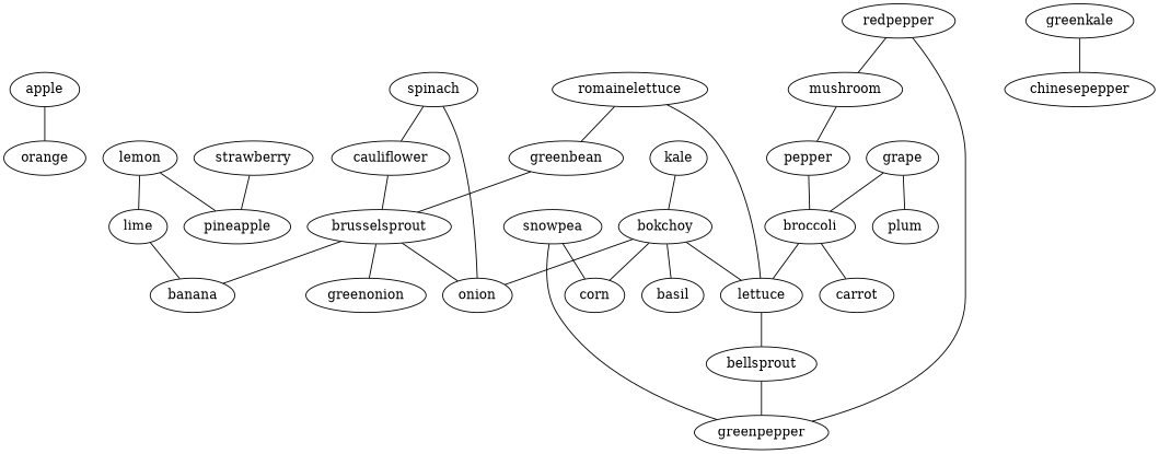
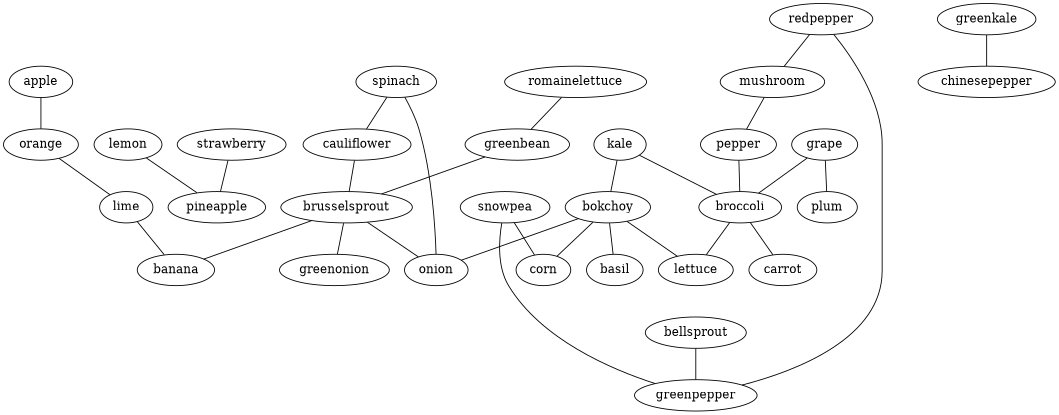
  strict graph {
    edge [weight=1]
    redpepper
    mushroom
    greenpepper
    pepper
    kale
    bokchoy
    broccoli
    lettuce
    onion
    corn
    basil
    carrot
    greenkale
    chinesepepper
    romainelettuce
    greenbean
    brusselsprout
    bellsprout
    apple
    orange
    lemon
    lime
    pineapple
    banana
    spinach
    cauliflower
    snowpea
    greenonion
    grape
    plum
    strawberry
    redpepper -- mushroom
    redpepper -- greenpepper
    mushroom -- pepper
    pepper -- broccoli
    kale -- bokchoy
+   kale -- broccoli
    bokchoy -- lettuce
    bokchoy -- onion
    bokchoy -- corn
    bokchoy -- basil
    broccoli -- lettuce
    broccoli -- carrot
-   lettuce -- bellsprout
    greenkale -- chinesepepper
-   romainelettuce -- lettuce
    romainelettuce -- greenbean
    greenbean -- brusselsprout
    brusselsprout -- onion
    brusselsprout -- banana
    brusselsprout -- greenonion
    bellsprout -- greenpepper
    apple -- orange
-   lemon -- lime
+   orange -- lime
    lemon -- pineapple
    lime -- banana
    spinach -- onion
    spinach -- cauliflower
    cauliflower -- brusselsprout
    snowpea -- greenpepper
    snowpea -- corn
    grape -- broccoli
    grape -- plum
    strawberry -- pineapple
  }
